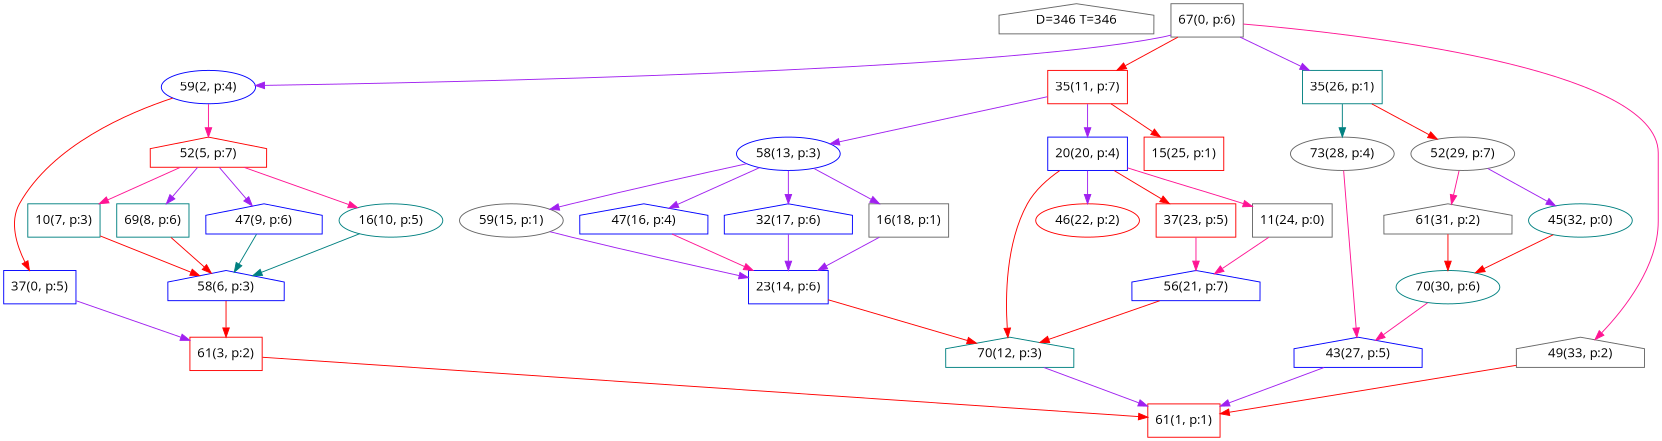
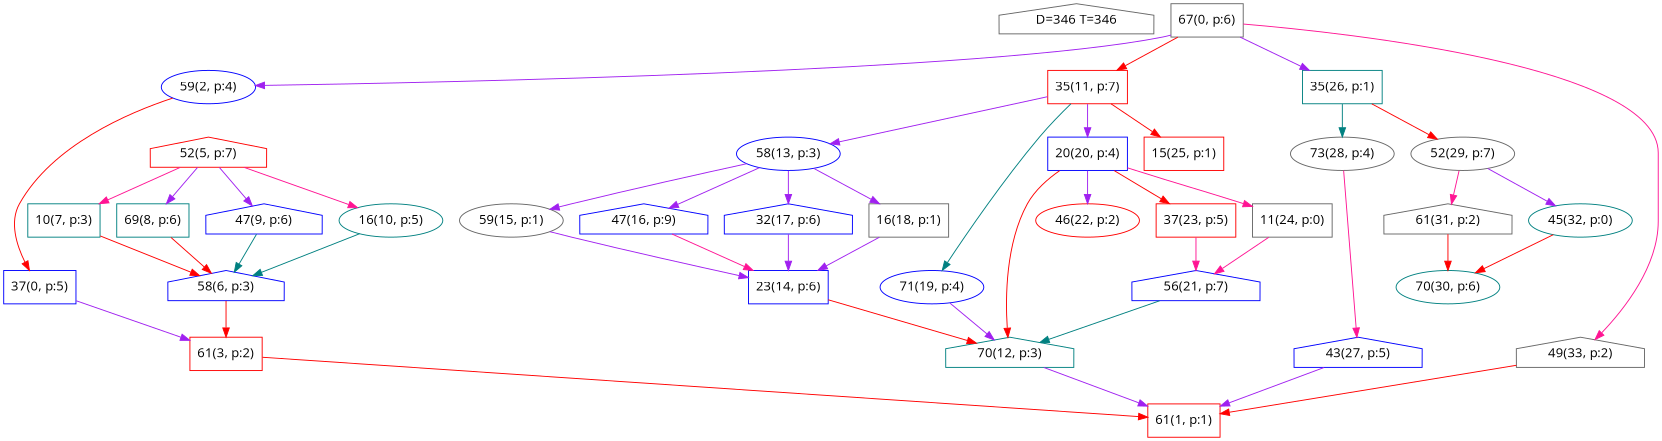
  digraph {
    fontname="Open Sans"
    node [color=blue fontname="Open Sans" shape=box]
    edge [color=purple fontname="Open Sans"]
    n1 [color=gray40 label="D=346 T=346" shape=house]
    n2 [color=gray40 label="67(0, p:6)"]
    n3 [label="59(2, p:4)" shape=ellipse]
    n4 [color=red label="35(11, p:7)"]
    n5 [color=teal label="35(26, p:1)"]
    n6 [color=gray40 label="49(33, p:2)" shape=house]
    n7 [label="37(0, p:5)"]
    n8 [color=red label="52(5, p:7)" shape=house]
    n9 [label="58(13, p:3)" shape=ellipse]
+   n10 [label="71(19, p:4)" shape=ellipse]
    n11 [label="20(20, p:4)"]
    n12 [color=red label="15(25, p:1)"]
    n13 [color=gray40 label="73(28, p:4)" shape=ellipse]
    n14 [color=gray40 label="52(29, p:7)" shape=ellipse]
    n15 [color=red label="61(1, p:1)"]
    n16 [color=red label="61(3, p:2)"]
    n17 [color=teal label="10(7, p:3)"]
    n18 [color=teal label="69(8, p:6)"]
    n19 [label="47(9, p:6)" shape=house]
    n20 [color=teal label="16(10, p:5)" shape=ellipse]
    n21 [label="58(6, p:3)" shape=house]
    n22 [color=gray40 label="59(15, p:1)" shape=ellipse]
-   n23 [label="47(16, p:4)" shape=house]
+   n23 [label="47(16, p:9)" shape=house]
    n24 [label="32(17, p:6)" shape=house]
    n25 [color=gray40 label="16(18, p:1)"]
    n26 [color=teal label="70(12, p:3)" shape=house]
    n27 [color=red label="46(22, p:2)" shape=ellipse]
    n28 [color=red label="37(23, p:5)"]
    n29 [color=gray40 label="11(24, p:0)"]
    n30 [label="23(14, p:6)"]
    n31 [label="56(21, p:7)" shape=house]
    n32 [label="43(27, p:5)" shape=house]
    n33 [color=gray40 label="61(31, p:2)" shape=house]
    n34 [color=teal label="45(32, p:0)" shape=ellipse]
    n35 [color=teal label="70(30, p:6)" shape=ellipse]
    n2 -> n3
    n2 -> n4 [color=red]
    n2 -> n5
    n2 -> n6 [color=deeppink]
    n3 -> n7 [color=red]
-   n3 -> n8 [color=deeppink]
    n4 -> n9
+   n4 -> n10 [color=teal]
    n4 -> n11
    n4 -> n12 [color=red]
    n5 -> n13 [color=teal]
    n5 -> n14 [color=red]
    n6 -> n15 [color=red]
    n7 -> n16
    n8 -> n17 [color=deeppink]
    n8 -> n18
    n8 -> n19
    n8 -> n20 [color=deeppink]
    n9 -> n22
    n9 -> n23
    n9 -> n24
    n9 -> n25
+   n10 -> n26
    n11 -> n26 [color=red]
    n11 -> n27
    n11 -> n28 [color=red]
    n11 -> n29 [color=deeppink]
    n13 -> n32 [color=deeppink]
    n14 -> n33 [color=deeppink]
    n14 -> n34
    n16 -> n15 [color=red]
    n17 -> n21 [color=red]
    n18 -> n21 [color=red]
    n19 -> n21 [color=teal]
    n20 -> n21 [color=teal]
    n21 -> n16 [color=red]
    n22 -> n30
    n23 -> n30 [color=deeppink]
    n24 -> n30
    n25 -> n30
    n26 -> n15
    n28 -> n31 [color=deeppink]
    n29 -> n31 [color=deeppink]
    n30 -> n26 [color=red]
-   n31 -> n26 [color=red]
+   n31 -> n26 [color=teal]
    n32 -> n15
    n33 -> n35 [color=red]
    n34 -> n35 [color=red]
-   n35 -> n32 [color=deeppink]
  }
